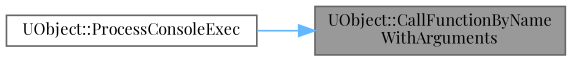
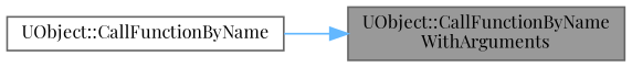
  digraph {
    rankdir=RL
    fontname="Playfair Display"
    node [fontname="Playfair Display" fontsize=10 shape=box style=filled]
    n1 [color=gray40 fillcolor=grey60 fontcolor=black height=0.2 label="UObject::CallFunctionByName\lWithArguments" width=0.4]
-   n2 [color=grey40 fillcolor=white height=0.2 label="UObject::ProcessConsoleExec" width=0.4]
+   n2 [color=grey40 fillcolor=white height=0.2 label="UObject::CallFunctionByName" width=0.4]
    n1 -> n2 [color=steelblue1 dir=back fontname="Playfair Display" fontsize=10 labelfontname=Helvetica labelfontsize=10 style=solid]
  }
